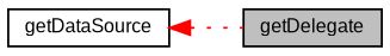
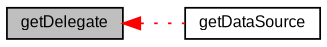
  digraph {
    rankdir=LR
    node [color=black fontname=Arial fontsize=9 shape=record]
    n1 [fillcolor=grey75 fontcolor=black height=0.2 label=getDelegate style=filled width=0.4]
    n2 [height=0.2 label=getDataSource width=0.4]
-   n2 -> n1 [color=red dir=back fontname=Arial fontsize=9 labelfontname=Arial labelfontsize=9 style=dotted]
+   n1 -> n2 [color=red dir=back fontname=Arial fontsize=9 labelfontname=Arial labelfontsize=9 style=dotted]
  }
